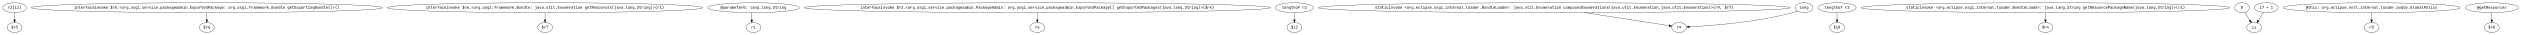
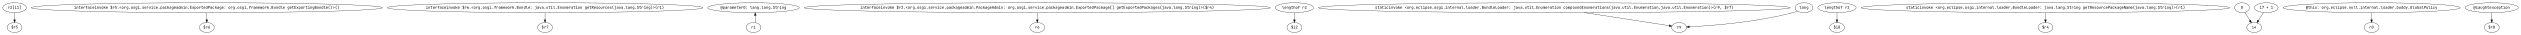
  digraph {
    fontname="JetBrains Mono"
    node [fontname="JetBrains Mono"]
    edge [fontname="JetBrains Mono"]
    n1 [label="r2[i1]"]
    n2 [label="$r5"]
    n3 [label="interfaceinvoke $r5.<org.osgi.service.packageadmin.ExportedPackage: org.osgi.framework.Bundle getExportingBundle()>()"]
    n4 [label="$r6"]
    n5 [label="interfaceinvoke $r6.<org.osgi.framework.Bundle: java.util.Enumeration getResources(java.lang.String)>(r1)"]
    n6 [label="$r7"]
    n7 [label="@parameter0: lang.lang.String"]
    n8 [label=r1]
    n9 [label="interfaceinvoke $r3.<org.osgi.service.packageadmin.PackageAdmin: org.osgi.service.packageadmin.ExportedPackage[] getExportedPackages(java.lang.String)>($r4)"]
    n10 [label=r6]
    n11 [label="lengthof r2"]
    n12 [label="$i2"]
    n13 [label="staticinvoke <org.eclipse.osgi.internal.loader.BundleLoader: java.util.Enumeration compoundEnumerations(java.util.Enumeration,java.util.Enumeration)>(r9, $r7)"]
    n14 [label=r9]
    n15 [label="lengthof r2"]
    n16 [label="$i0"]
    n17 [label="staticinvoke <org.eclipse.osgi.internal.loader.BundleLoader: java.lang.String getResourcePackageName(java.lang.String)>(r1)"]
    n18 [label="$r4"]
    n19 [label=lang]
    n20 [label=0]
-   n21 [label=i1]
+   n21 [label=i4]
    n22 [label="@this: org.eclipse.null.internal.loader.buddy.GlobalPolicy"]
    n23 [label=r0]
-   n24 [label="@getResources"]
+   n24 [label="@caughtexception"]
    n25 [label="$r8"]
    n26 [label="i7 + 1"]
    n1 -> n2
    n3 -> n4
    n5 -> n6
-   n7 -> n8
+   n8 -> n7
    n9 -> n10
    n11 -> n12
    n13 -> n14
    n15 -> n16
    n17 -> n18
    n19 -> n14
    n20 -> n21
    n22 -> n23
    n24 -> n25
    n26 -> n21
  }
